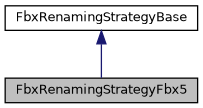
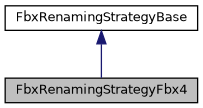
  digraph {
    node [color=black fontname=Helvetica fontsize=10 shape=record style=filled]
-   n1 [fillcolor=grey75 fontcolor=black height=0.2 label=FbxRenamingStrategyFbx5 width=0.4]
+   n1 [fillcolor=grey75 fontcolor=black height=0.2 label=FbxRenamingStrategyFbx4 width=0.4]
    n2 [fillcolor=white height=0.2 label=FbxRenamingStrategyBase width=0.4]
    n2 -> n1 [color=midnightblue dir=back fontname=Helvetica fontsize=10 labelfontname=Helvetica labelfontsize=10 style=solid]
  }
